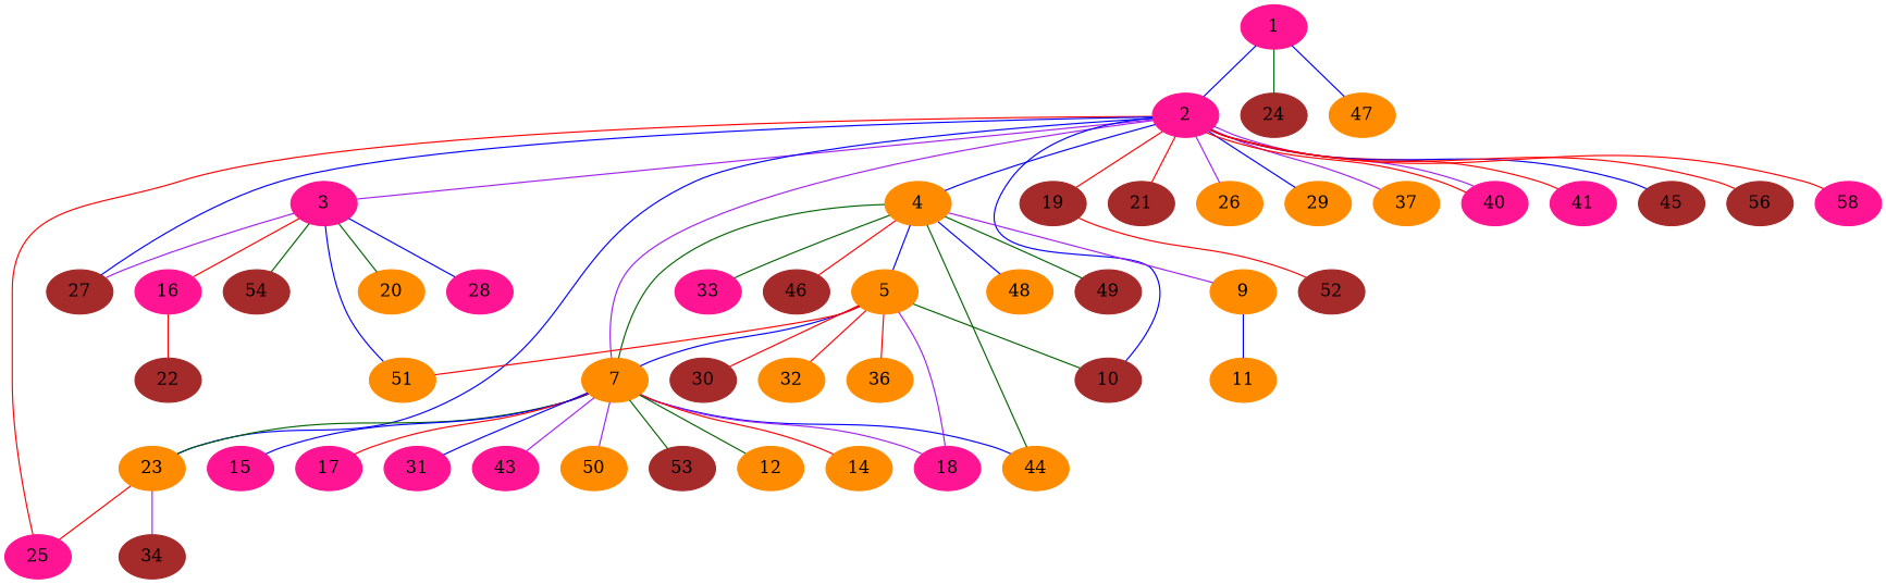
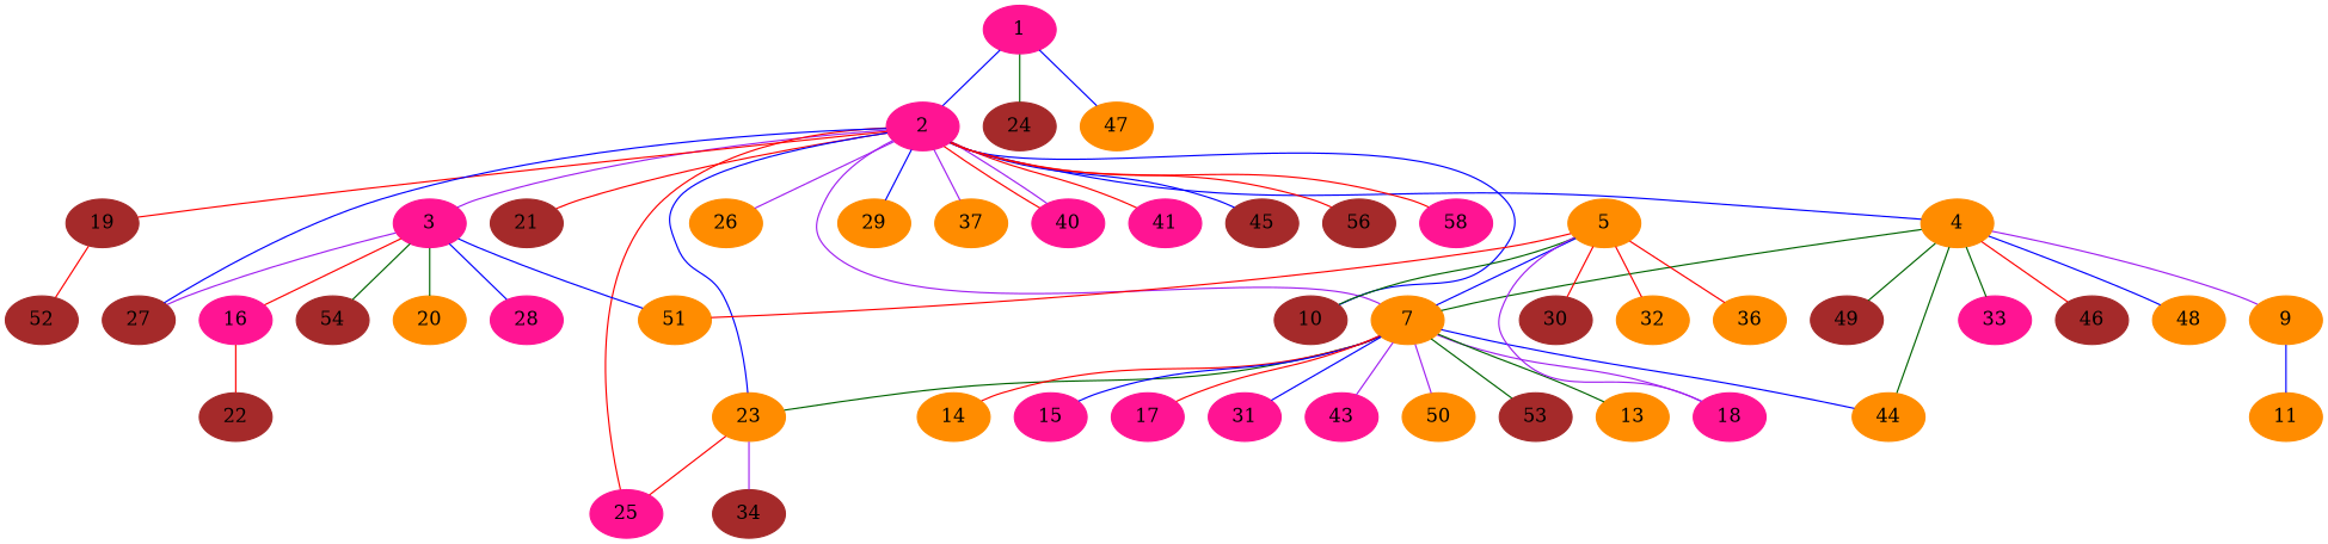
  graph {
    node [color=darkorange style=filled]
    edge [color=red]
    1 [color=deeppink super="+8"]
    2 [color=deeppink super="+57"]
    24 [color=brown]
    47
    3 [color=deeppink super="+5"]
    4 [super="+38"]
    7 [super="+13"]
    10 [color=brown]
    19 [color=brown]
    21 [color=brown]
    23
    25 [color=deeppink super="+55"]
    26
    27 [color=brown]
    29
    37
    40 [color=deeppink super="+42"]
    41 [color=deeppink]
    45 [color=brown]
    56 [color=brown]
    58 [color=deeppink]
    16 [color=deeppink]
    20
    28 [color=deeppink]
    51
    54 [color=brown]
    n27 [label=5 super="+35"]
    9
    33 [color=deeppink]
    44
    46 [color=brown]
    48
    49 [color=brown]
    18 [color=deeppink]
-   12
+   12 [label=13]
    14
    15 [color=deeppink]
    17 [color=deeppink]
    31 [color=deeppink]
    43 [color=deeppink]
    50
    53 [color=brown]
    52 [color=brown]
    34 [color=brown]
    22 [color=brown]
    30 [color=brown]
    32
    36
    11 [super="+39"]
    1 -- 2 [color=blue]
    1 -- 24 [color=darkgreen]
    1 -- 47 [color=blue]
    2 -- 3 [color=purple]
    2 -- 4 [color=blue]
    2 -- 7 [color=purple]
    2 -- 10 [color=blue]
    2 -- 19
    2 -- 21
    2 -- 23 [color=blue]
    2 -- 25
    2 -- 26 [color=purple]
    2 -- 27 [color=blue]
    2 -- 29 [color=blue]
    2 -- 37 [color=purple]
    2 -- 40
    2 -- 40 [color=purple]
    2 -- 41
    2 -- 45 [color=blue]
    2 -- 56
    2 -- 58
    3 -- 27 [color=purple]
    3 -- 16
    3 -- 20 [color=darkgreen]
    3 -- 28 [color=blue]
    3 -- 51 [color=blue]
    3 -- 54 [color=darkgreen]
    4 -- 7 [color=darkgreen]
-   4 -- n27 [color=blue]
    4 -- 9 [color=purple]
    4 -- 33 [color=darkgreen]
    4 -- 44 [color=darkgreen]
    4 -- 46
    4 -- 48 [color=blue]
    4 -- 49 [color=darkgreen]
    7 -- 23 [color=darkgreen]
    7 -- 44 [color=blue]
    7 -- 18 [color=purple]
    7 -- 12 [color=darkgreen]
    7 -- 14
    7 -- 15 [color=blue]
    7 -- 17
    7 -- 31 [color=blue]
    7 -- 43 [color=purple]
    7 -- 50 [color=purple]
    7 -- 53 [color=darkgreen]
    19 -- 52
    23 -- 25
    23 -- 34 [color=purple]
    16 -- 22
    n27 -- 7 [color=blue]
    n27 -- 10 [color=darkgreen]
    n27 -- 51
    n27 -- 18 [color=purple]
    n27 -- 30
    n27 -- 32
    n27 -- 36
    9 -- 11 [color=blue]
  }
